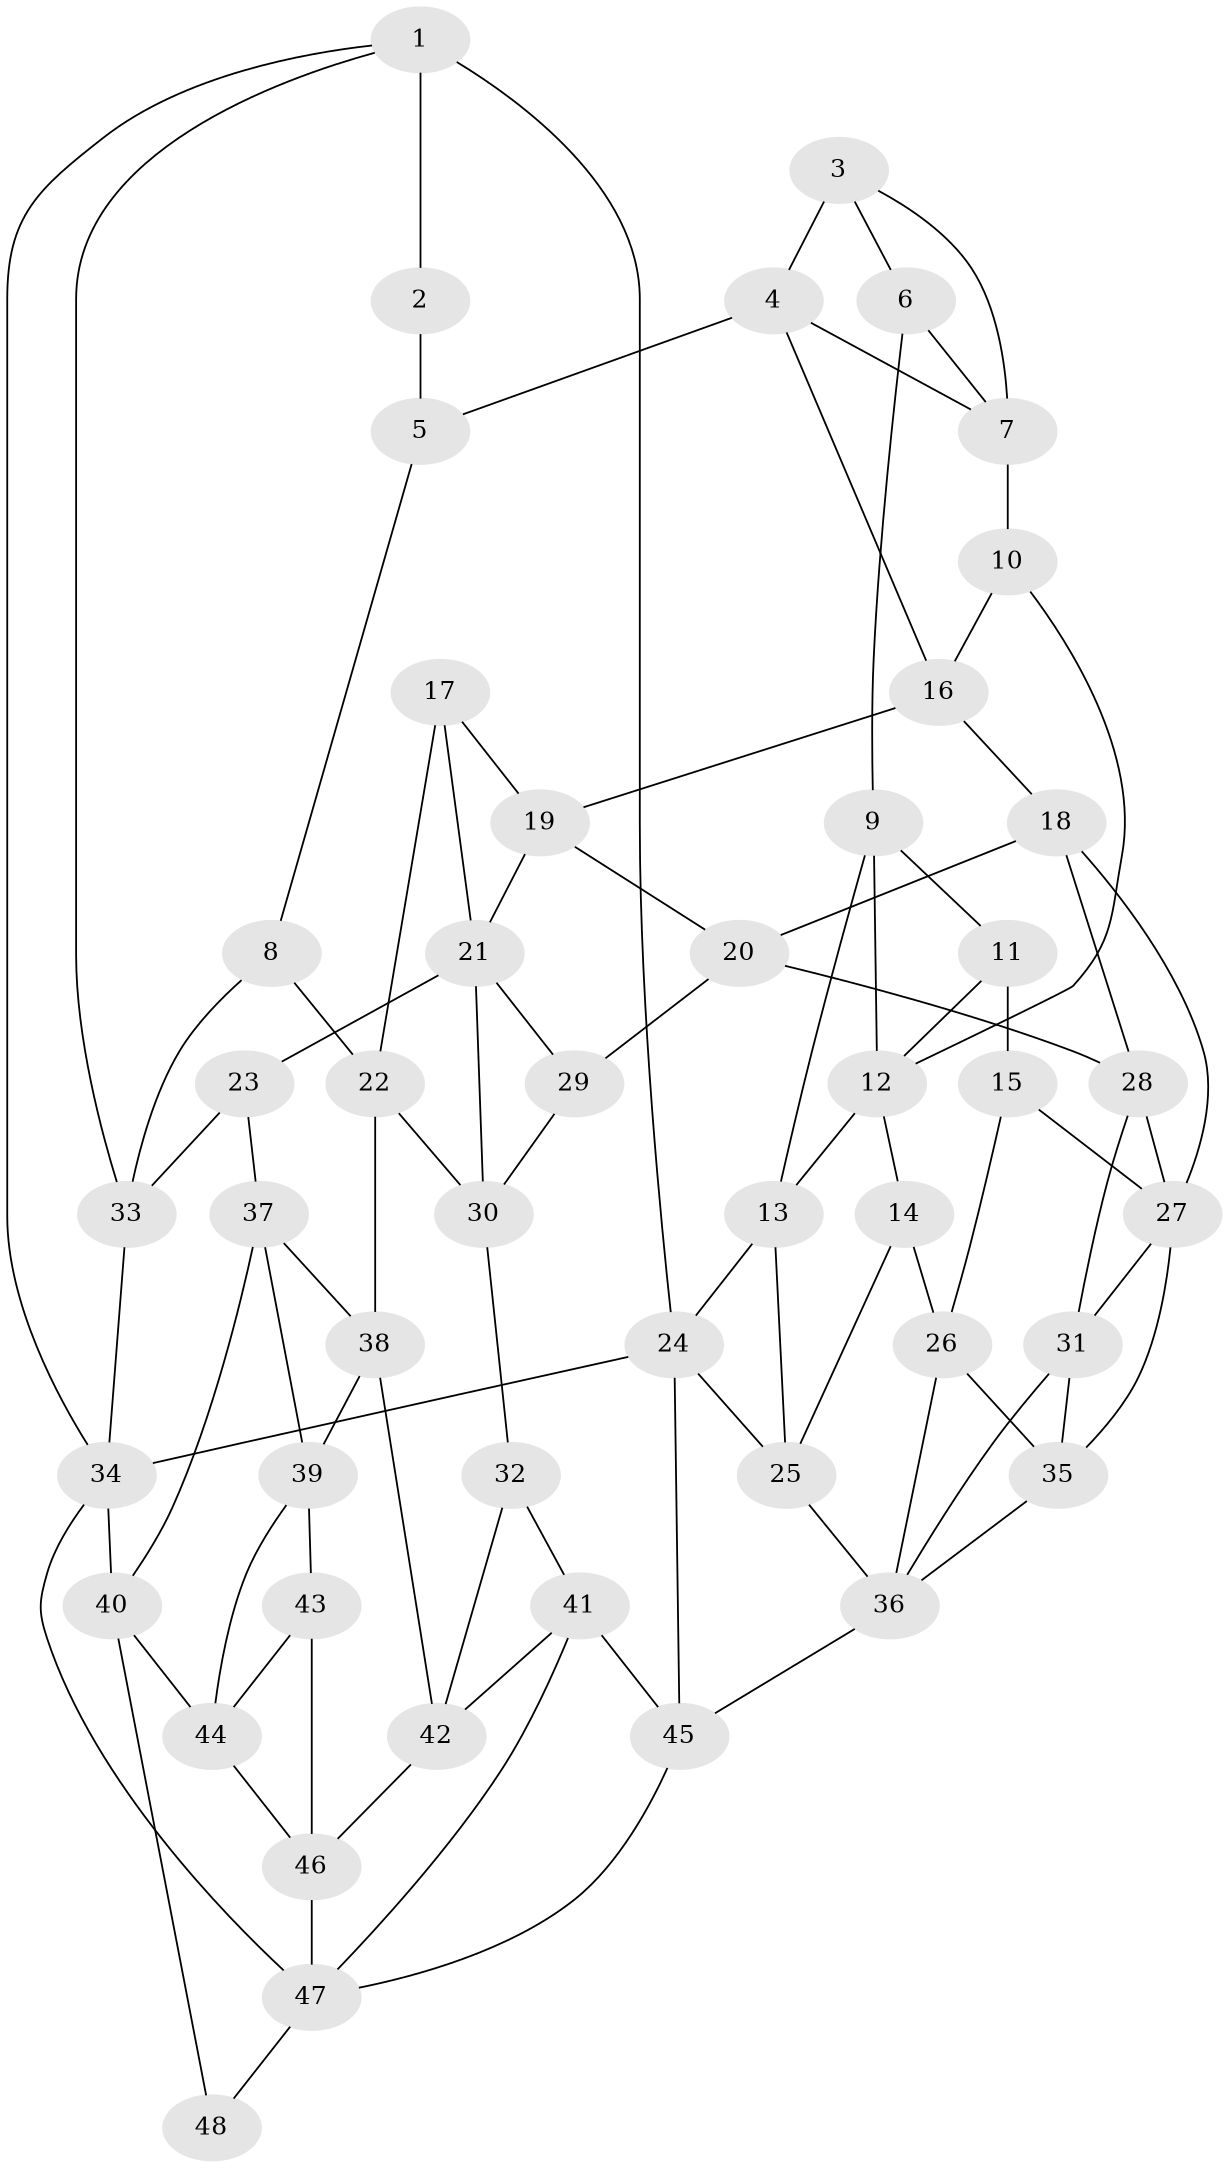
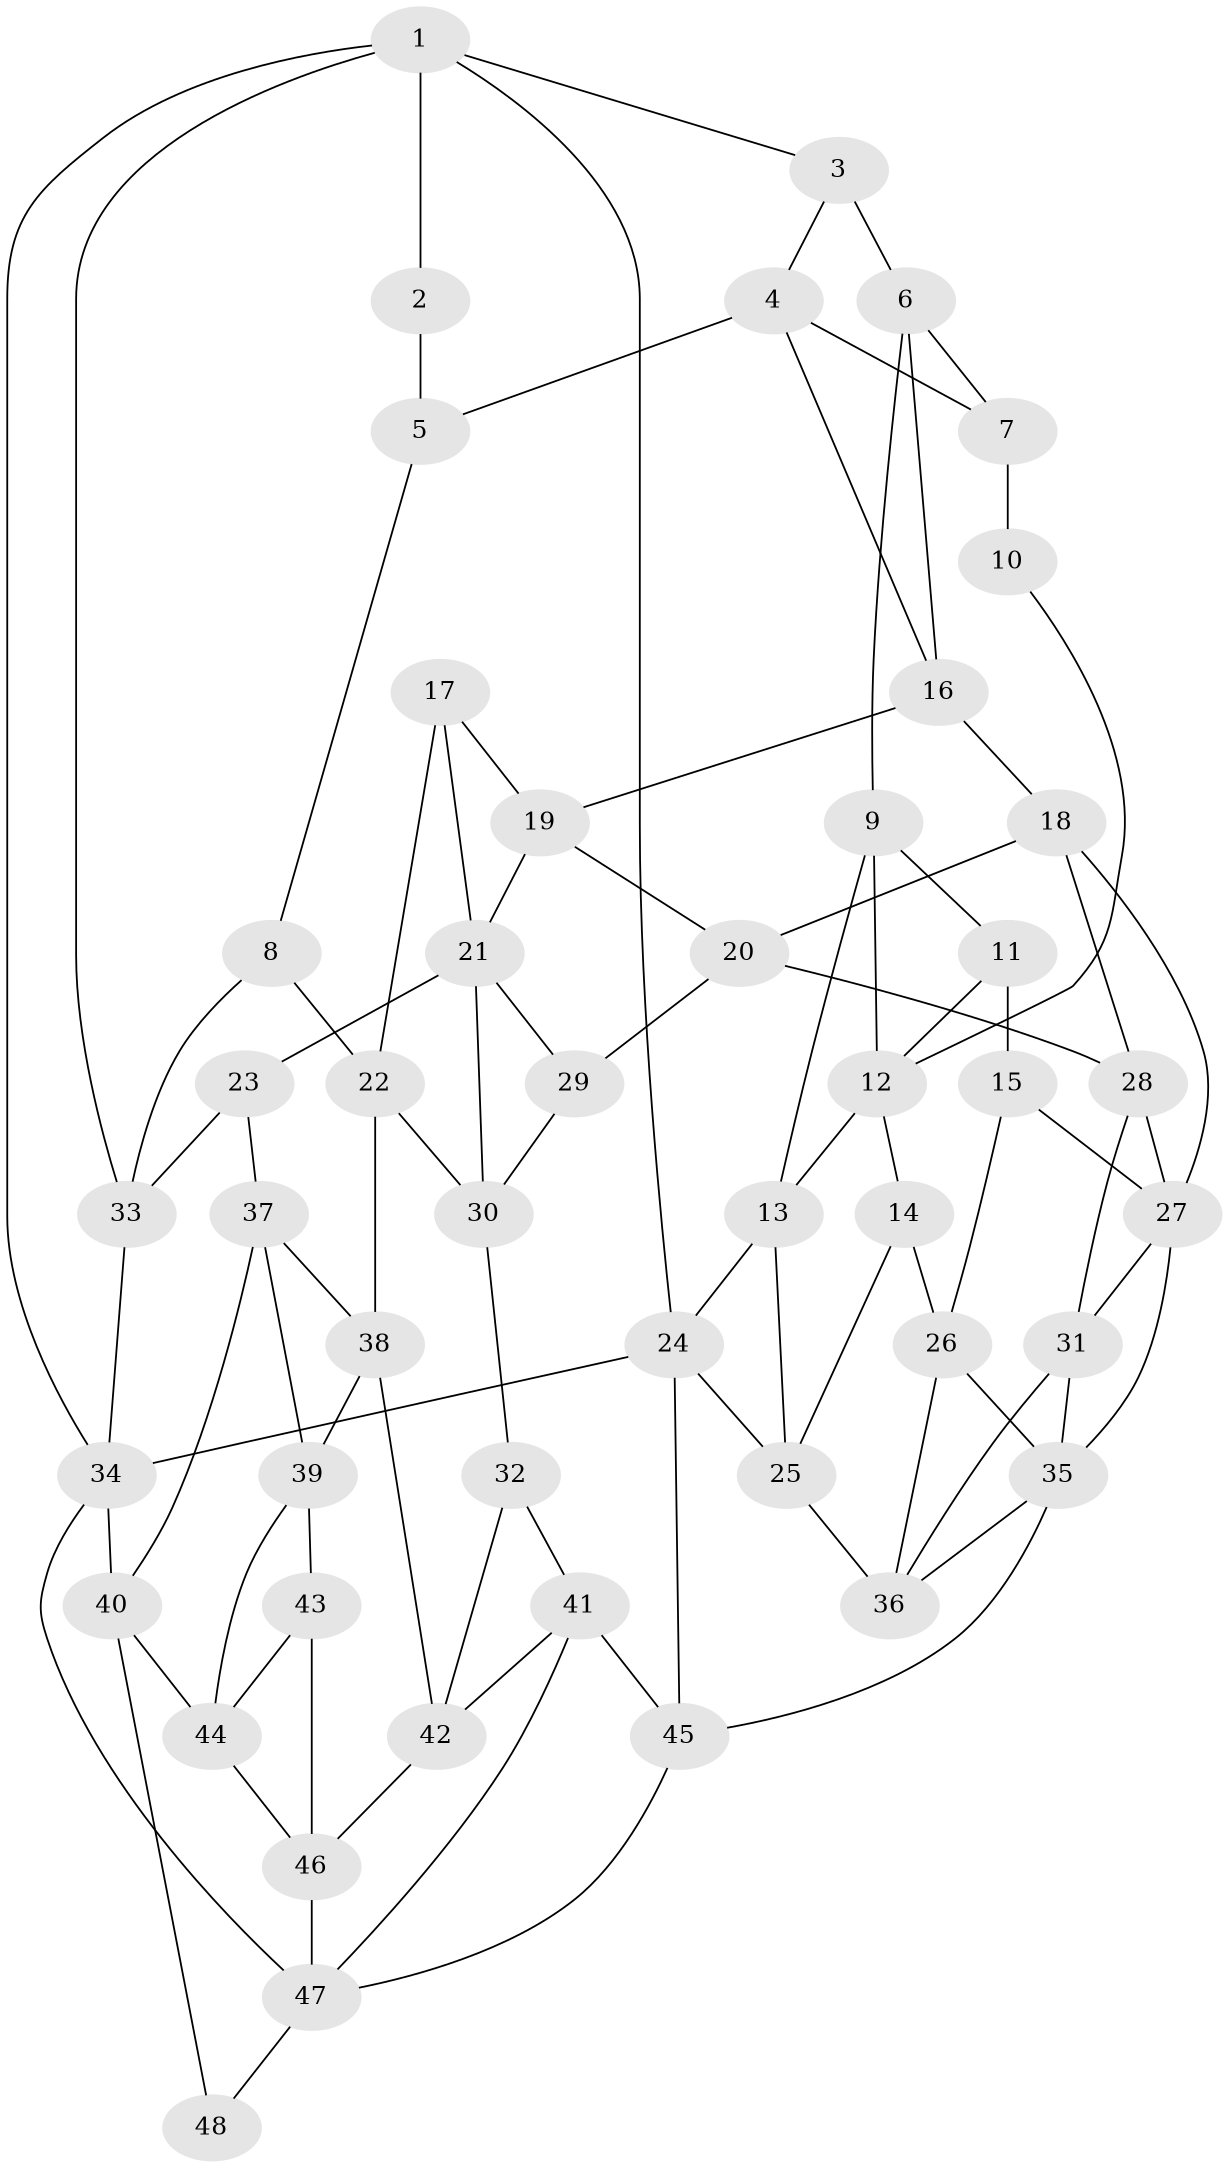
  graph {
    node [color=gray90 style=filled]
    edge [weight=1.0]
    1
    2
    3
    24
    33
    34
    5
    4
    6
    25
    45
    40
    47
    8
    7
    16
    9
    10
    18
    19
    22
    11
    12
    13
    30
    38
    23
    37
    15
    14
    26
    27
    36
    35
    31
    20
    28
    21
    17
    29
    32
    42
    39
    41
    46
    48
    44
    43
    1 -- 2
-   7 -- 3
+   1 -- 3
    1 -- 24
    1 -- 33
    1 -- 34
    2 -- 5 [weight=2.0]
    3 -- 4
    3 -- 6
    24 -- 34
    24 -- 25
    24 -- 45
    33 -- 34
    34 -- 40
    34 -- 47
    5 -- 8
    4 -- 5
    4 -- 7
    4 -- 16
    6 -- 7
    6 -- 9
    25 -- 36
    45 -- 47
    40 -- 48
    40 -- 44
    47 -- 48
    8 -- 33
    8 -- 22
    7 -- 10 [weight=2.0]
    16 -- 18
    16 -- 19
    9 -- 11
    9 -- 12
    9 -- 13
-   10 -- 16
+   6 -- 16
    10 -- 12
    18 -- 27
    18 -- 20
    18 -- 28
    19 -- 20
    19 -- 21
    22 -- 30
    22 -- 38
    11 -- 12
    11 -- 15
    12 -- 13
    12 -- 14
    13 -- 24
    13 -- 25
    30 -- 32
    38 -- 42
    38 -- 39
    23 -- 33
    23 -- 37
    37 -- 40
    37 -- 38
    37 -- 39
    15 -- 26
    15 -- 27
    14 -- 25
    14 -- 26
    26 -- 36
    26 -- 35
    27 -- 35
    27 -- 31
-   36 -- 45
+   35 -- 45
    35 -- 36
    31 -- 36
    31 -- 35
    20 -- 28
    20 -- 29
    28 -- 27
    28 -- 31
    21 -- 30
    21 -- 23
    21 -- 29
    17 -- 19
    17 -- 22
    17 -- 21
    29 -- 30
    32 -- 42
    32 -- 41
    42 -- 46
    39 -- 44
    39 -- 43
    41 -- 45
    41 -- 47
    41 -- 42
    46 -- 47
    44 -- 46
    43 -- 46
    43 -- 44
  }
